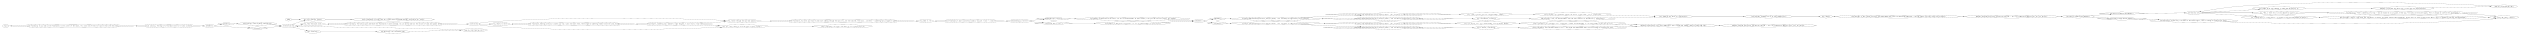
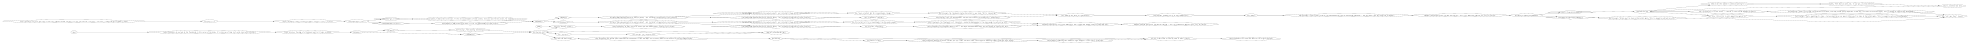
  digraph {
    fontname="Source Code Pro"
    rankdir=LR
    node [fontname="Source Code Pro"]
    edge [fontname="Source Code Pro"]
    n1 [label=START]
    n2 [label="You: It's nothing. [Leave.]"]
    n3 [label=input]
    n4 [label="Loose Floorboard: As you look at the floorboards in this corner of the shack, it's clear one of them isn't quite level with the others."]
    n5 [label="Visual Calculus: The edge of a floorboard next to it looks scratched."]
    n6 [label="You: This bullet isn't for a breechloader like the murder weapon?"]
    n7 [label="Loose Floorboard: The floorboard isn't interested -- maybe the Washerwoman is? You have enough to confront her with."]
    n8 [label="Hand/Eye Coordination: It's extra ammunition. She's locked and loaded, ready to fight some cops."]
    n9 [label="You: \"What do you think it's doing here?\""]
    n10 [label="Kim Kitsuragi: \"Someone hid it as extra ammunition?\""]
    n11 [label="You: \"Ruby?\""]
    n12 [label="Kim Kitsuragi: \"That's a big leap, but from what I've heard, this Ruby sounds pretty desperate. Either way,\" he looks at the bullet again, \"this is enough to confront the washerwoman.\""]
    n13 [label="You: \"Let's go, then.\" [Leave.]"]
    n14 [label="Loose Floorboard: You return the board to its original position."]
    n15 [label="You: What is it?"]
    n16 [label="Loose Floorboard: A small cylindrical object. You pull it out -- a bullet."]
    n17 [label="CheckItem(\"gun_villiers\")"]
    n18 [label="CheckItem(\"gun_villiers\")" shape=diamond]
    n19 [label="!(CheckItem(\"gun_villiers\"))" shape=diamond]
    n20 [label="You: \"Possibly.\""]
    n21 [label="Kim Kitsuragi: The lieutenant nods."]
    n22 [label="Jump to: [Untitled hub (02)]"]
    n23 [label="Empathy: Holding the bullet, you get the feeling -- this isn't ammunition against you. It's for herself."]
    n24 [label="Variable[\"village.bullet_empathy\"]"]
    n25 [label="Variable[\"village.bullet_empathy\"]" shape=diamond]
    n26 [label="!(Variable[\"village.bullet_empathy\"])" shape=diamond]
    n27 [label="You: \"I think this is a last resort -- a bullet in case suicide becomes an option.\""]
    n28 [label="Kim Kitsuragi: \"Either way,\" he looks at the bullet again, \"this is enough to confront her with.\""]
    n29 [label="IsKimHere()"]
    n30 [label="Encyclopedia: A 9mm bullet to be exact. Fit for all muzzleloaders of that calibre, like your own Villiers pistol, for example."]
    n31 [label="Encyclopedia: A 9mm bullet to be exact. Fit for all muzzleloaders of that calibre."]
    n32 [label="IsKimHere()"]
    n33 [label="Empathy: Think what you want, but, in your gut, you know otherwise."]
    n34 [label="Jump to: [Untitled hub (04)]"]
    n35 [label="Untitled hub (04)"]
    n36 [label="Empathy: Holding the bullet, you get the feeling -- this isn't ammunition against *you*. It's for herself."]
    n37 [label="IsKimHere()" shape=diamond]
    n38 [label="!(IsKimHere())" shape=diamond]
    n39 [label="Variable[\"TASK.advanced_ballistics_analysis_done\"]  and  Variable[\"village.bullet_viscal_calibre\"]"]
    n40 [label="Variable[\"TASK.advanced_ballistics_analysis_done\"]  and  Variable[\"village.bullet_viscal_calibre\"]"]
    n41 [label="Variable[\"TASK.advanced_ballistics_analysis_done\"]  and  Variable[\"village.bullet_viscal_calibre\"]" shape=diamond]
    n42 [label="!(Variable[\"TASK.advanced_ballistics_analysis_done\"]  and  Variable[\"village.bullet_viscal_calibre\"])" shape=diamond]
    n43 [label="Variable[\"TASK.advanced_ballistics_analysis_done\"]  and  Variable[\"village.bullet_viscal_calibre\"]" shape=diamond]
    n44 [label="!(Variable[\"TASK.advanced_ballistics_analysis_done\"]  and  Variable[\"village.bullet_viscal_calibre\"])" shape=diamond]
    n45 [label="Loose Floorboard: The floorboard doesn't care -- but maybe the Washerwoman does? You have enough to confront her with."]
    n46 [label="IsKimHere()" shape=diamond]
    n47 [label="!(IsKimHere())" shape=diamond]
    n48 [label="Kim Kitsuragi: \"See anything interesting?\""]
    n49 [label="Untitled hub (02)"]
    n50 [label="You: Move the board aside."]
    n51 [label="You: \"Kim, I think this is extra ammunition against us.\""]
    n52 [label="Kim Kitsuragi: \"That's something of a leap -- but we should be on our guard. Either way,\" he looks at the bullet again, \"this is enough to confront the washerwoman.\""]
-   n53 [label="You: Search through the sand and sawdust."]
    n54 [label="Loose Floorboard: You stick your hand in and start combing through the sand. Dry, not like outside. Fine dust... and then -- something hard, wrapped in paper."]
    n55 [label="Kim Kitsuragi: \"Yes, for muzzleloaders like the ones officers of the RCM carry. Interesting.\""]
    n56 [label="You: Seems to me like someone is armed and waiting for us."]
    n57 [label="Loose Floorboard: The hollow space underneath the floorboards is dark and damp. You can barely make out the mixture of sand and sawdust below."]
    n58 [label="Untitled hub"]
    n59 [label="You: Oh, I don't want to stick my hand in there. [Leave.]"]
    n60 [label="You: What's in here?"]
    n61 [label="You: A bullet, interesting."]
    n62 [label="Kim Kitsuragi: \"I don't know, could be. The washerwoman was clearly withholding something -- and she *does* rent this place out to people.\""]
    n63 [label="You: \"Look, a bullet! Not for a breechloader, though...\""]
    n64 [label="You: \"Lieutenant, a bullet!\""]
    n65 [label="Kim Kitsuragi: The lieutenant studies the bullet in your hand. \"Still, interesting.\""]
    n66 [label="Loose Floorboard: Nothing particular catches your eye. Looks like more reeds. There might be something hidden inside the sand, though."]
    n67 [label="Loose Floorboard: In time, dust will settle upon the wooden boards, covering up all tracks."]
    n68 [label="Inland Empire: Something bad. Someone's night thoughts. A last resort. A bad idea."]
    n1 -> n2
    n2 -> n67
    n3 -> n4
    n4 -> n5
    n5 -> n29
    n6 -> n7
    n7 -> n8
    n8 -> n36
    n9 -> n10
    n10 -> n11
    n11 -> n62
    n12 -> n13
    n15 -> n16
    n16 -> n17
    n17 -> n18
    n17 -> n19
    n18 -> n30
    n19 -> n31
    n20 -> n21
    n21 -> n22
    n22 -> n49
    n23 -> n24
    n24 -> n25
    n24 -> n26
    n25 -> n35
    n26 -> n28
    n27 -> n12
    n28 -> n13
    n29 -> n46
    n29 -> n47
    n30 -> n32
    n31 -> n32
    n32 -> n37
    n32 -> n38
    n33 -> n34
    n34 -> n35
    n35 -> n27
    n35 -> n51
    n35 -> n56
    n37 -> n39
    n38 -> n40
    n39 -> n41
    n39 -> n42
    n40 -> n43
    n40 -> n44
    n41 -> n63
    n42 -> n64
    n43 -> n6
    n44 -> n61
    n45 -> n8
    n46 -> n48
    n47 -> n49
    n48 -> n49
    n49 -> n2
    n49 -> n20
    n49 -> n50
    n50 -> n57
    n51 -> n52
    n52 -> n13
-   n53 -> n54
    n54 -> n15
    n55 -> n9
    n56 -> n33
    n57 -> n58
-   n58 -> n53
    n58 -> n59
    n58 -> n60
    n59 -> n14
    n60 -> n66
    n61 -> n45
    n62 -> n23
    n63 -> n65
    n64 -> n55
    n65 -> n9
    n66 -> n68
-   n68 -> n53
    n68 -> n59
  }
